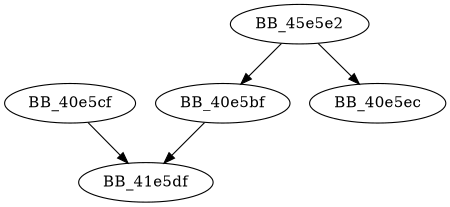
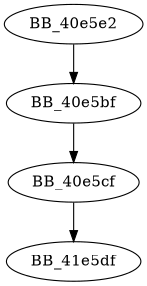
  digraph {
    fontname="DejaVu Serif"
    node [fontname="DejaVu Serif"]
    edge [fontname="DejaVu Serif"]
    BB_40e5bf
    BB_40e5cf
    n3 [label=BB_41e5df]
-   BB_40e5e2 [label=BB_45e5e2]
-   BB_40e5ec
-   BB_40e5bf -> n3
+   BB_40e5e2
+   BB_40e5bf -> BB_40e5cf
    BB_40e5cf -> n3
    BB_40e5e2 -> BB_40e5bf
-   BB_40e5e2 -> BB_40e5ec
  }
